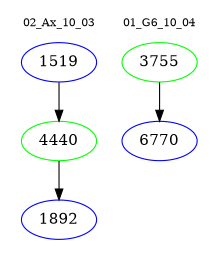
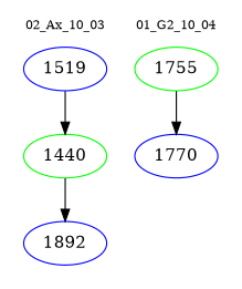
  digraph {
    node [color=blue]
    edge [color=black]
    n1 [label=1519]
-   n2 [color=green label=4440]
+   n2 [color=green label=1440]
    n3 [label=1892]
-   n4 [color=green label=3755]
-   n5 [label=6770]
+   n4 [color=green label=1755]
+   n5 [label=1770]
    subgraph cluster_1 {
      color=white
      fontsize=10
      label="02_Ax_10_03"
      n1
      n2
      n3
    }
    subgraph cluster_2 {
      color=white
      fontsize=10
-     label="01_G6_10_04"
+     label="01_G2_10_04"
      n4
      n5
    }
    n1 -> n2
    n2 -> n3
    n4 -> n5
  }
